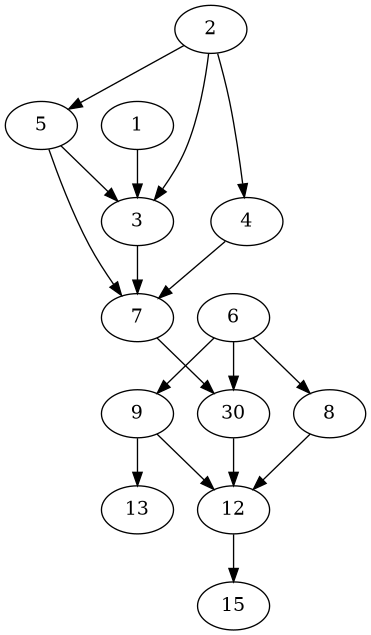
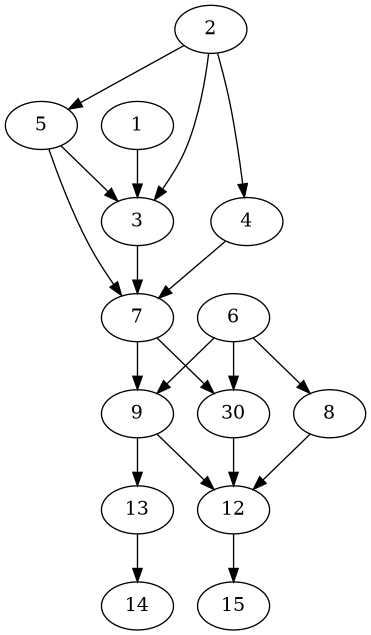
  digraph {
    node [alpha=0.00]
    1 [alpha=0.14 expect_size=31902720]
    3 [alpha=0.01 expect_size=28850176]
    7 [alpha=0.20 expect_size=51555328]
    4 [expect_size=30349312]
    9 [alpha=0.19 expect_size=42426368]
    n6 [alpha=0.11 expect_size=5786624 label=30]
    2 [alpha=0.17 expect_size=23889920]
    5 [alpha=0.13 expect_size=39425024]
    6 [alpha=0.09 expect_size=47465472]
    8 [alpha=0.08 expect_size=49681408]
    12 [expect_size=51602432]
    13 [alpha=0.16 expect_size=44479488]
    15 [alpha=0.10 expect_size=48307200]
+   14 [alpha=0.06 expect_size=47785984]
    1 -> 3
    3 -> 7
+   7 -> 9
    7 -> n6
    4 -> 7
    9 -> 12
    9 -> 13
    n6 -> 12
    2 -> 3
    2 -> 4
    2 -> 5
    5 -> 3
    5 -> 7
    6 -> 9
    6 -> n6
    6 -> 8
    8 -> 12
    12 -> 15
+   13 -> 14
  }
